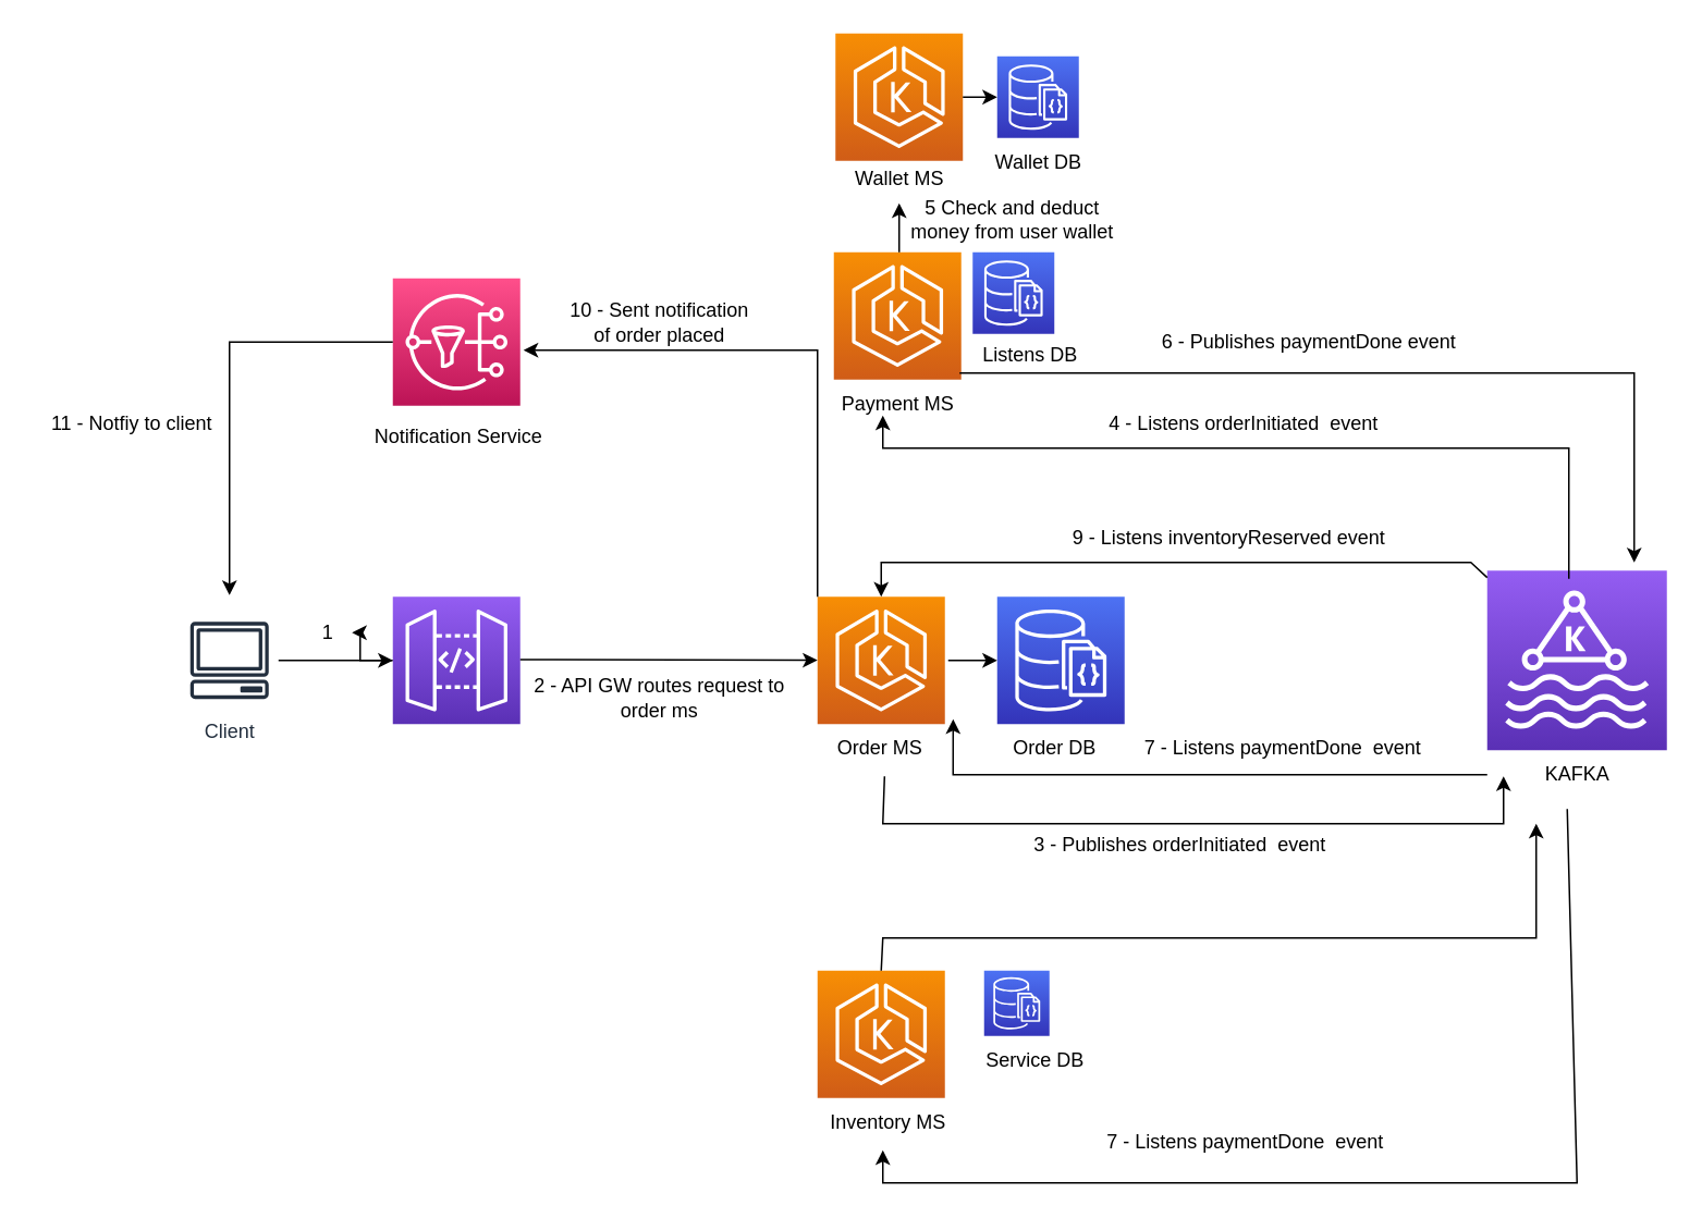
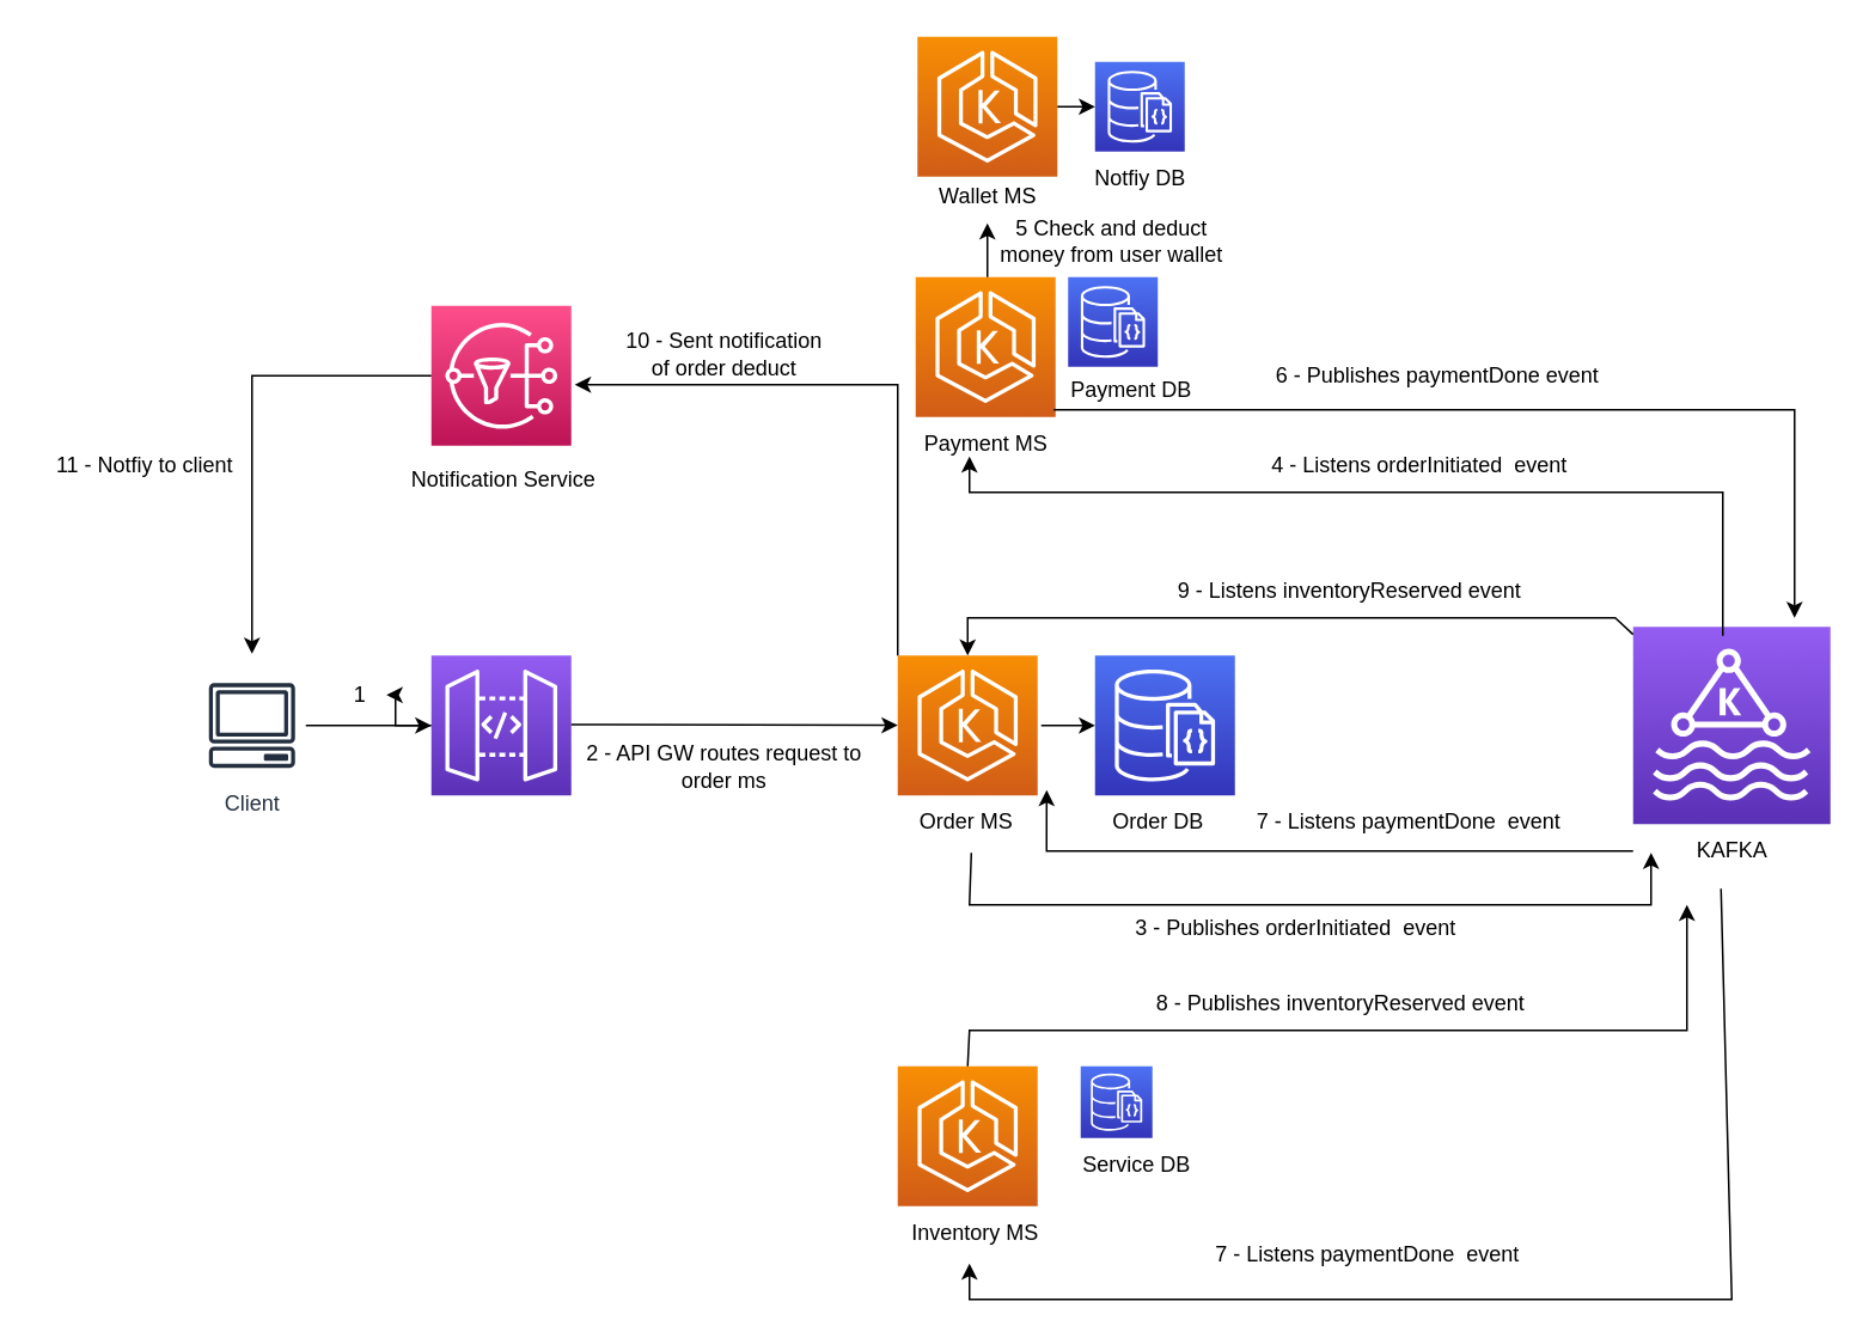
  <mxCell id="0" />
  <mxCell id="1" parent="0" />
  <mxCell id="2" value="Client" style="sketch=0;outlineConnect=0;fontColor=#232F3E;gradientColor=none;strokeColor=#232F3E;fillColor=#ffffff;dashed=0;verticalLabelPosition=bottom;verticalAlign=top;align=center;html=1;fontSize=12;fontStyle=0;aspect=fixed;shape=mxgraph.aws4.resourceIcon;resIcon=mxgraph.aws4.client;" parent="1" vertex="1"><mxGeometry x="110" y="374" width="60" height="60" as="geometry" /></mxCell>
  <mxCell id="3" value="" style="endArrow=classic;html=1;rounded=0;" parent="1" source="2" edge="1"><mxGeometry width="50" height="50" relative="1" as="geometry"><mxPoint x="400" y="464" as="sourcePoint" /><mxPoint x="240" y="404" as="targetPoint" /></mxGeometry></mxCell>
  <mxCell id="4" value="" style="edgeStyle=orthogonalEdgeStyle;rounded=0;orthogonalLoop=1;jettySize=auto;html=1;" edge="1" parent="1" source="5" target="16"><mxGeometry relative="1" as="geometry" /></mxCell>
  <mxCell id="5" value="" style="sketch=0;points=[[0,0,0],[0.25,0,0],[0.5,0,0],[0.75,0,0],[1,0,0],[0,1,0],[0.25,1,0],[0.5,1,0],[0.75,1,0],[1,1,0],[0,0.25,0],[0,0.5,0],[0,0.75,0],[1,0.25,0],[1,0.5,0],[1,0.75,0]];outlineConnect=0;fontColor=#232F3E;gradientColor=#945DF2;gradientDirection=north;fillColor=#5A30B5;strokeColor=#ffffff;dashed=0;verticalLabelPosition=bottom;verticalAlign=top;align=center;html=1;fontSize=12;fontStyle=0;aspect=fixed;shape=mxgraph.aws4.resourceIcon;resIcon=mxgraph.aws4.api_gateway;" parent="1" vertex="1"><mxGeometry x="240" y="365" width="78" height="78" as="geometry" /></mxCell>
  <mxCell id="6" value="" style="sketch=0;points=[[0,0,0],[0.25,0,0],[0.5,0,0],[0.75,0,0],[1,0,0],[0,1,0],[0.25,1,0],[0.5,1,0],[0.75,1,0],[1,1,0],[0,0.25,0],[0,0.5,0],[0,0.75,0],[1,0.25,0],[1,0.5,0],[1,0.75,0]];outlineConnect=0;fontColor=#232F3E;gradientColor=#F78E04;gradientDirection=north;fillColor=#D05C17;strokeColor=#ffffff;dashed=0;verticalLabelPosition=bottom;verticalAlign=top;align=center;html=1;fontSize=12;fontStyle=0;aspect=fixed;shape=mxgraph.aws4.resourceIcon;resIcon=mxgraph.aws4.eks;" parent="1" vertex="1"><mxGeometry x="500" y="365" width="78" height="78" as="geometry" /></mxCell>
  <mxCell id="7" value="Order MS" style="text;html=1;align=center;verticalAlign=middle;resizable=0;points=[];autosize=1;strokeColor=none;fillColor=none;" parent="1" vertex="1"><mxGeometry x="498" y="443" width="80" height="30" as="geometry" /></mxCell>
  <mxCell id="8" value="" style="endArrow=classic;html=1;rounded=0;" parent="1" target="6" edge="1"><mxGeometry width="50" height="50" relative="1" as="geometry"><mxPoint x="318" y="403.5" as="sourcePoint" /><mxPoint x="388" y="403.5" as="targetPoint" /></mxGeometry></mxCell>
  <mxCell id="9" value="" style="sketch=0;points=[[0,0,0],[0.25,0,0],[0.5,0,0],[0.75,0,0],[1,0,0],[0,1,0],[0.25,1,0],[0.5,1,0],[0.75,1,0],[1,1,0],[0,0.25,0],[0,0.5,0],[0,0.75,0],[1,0.25,0],[1,0.5,0],[1,0.75,0]];outlineConnect=0;fontColor=#232F3E;gradientColor=#4D72F3;gradientDirection=north;fillColor=#3334B9;strokeColor=#ffffff;dashed=0;verticalLabelPosition=bottom;verticalAlign=top;align=center;html=1;fontSize=12;fontStyle=0;aspect=fixed;shape=mxgraph.aws4.resourceIcon;resIcon=mxgraph.aws4.documentdb_with_mongodb_compatibility;" parent="1" vertex="1"><mxGeometry x="610" y="365" width="78" height="78" as="geometry" /></mxCell>
  <mxCell id="10" value="Order DB" style="text;html=1;align=center;verticalAlign=middle;resizable=0;points=[];autosize=1;strokeColor=none;fillColor=none;" parent="1" vertex="1"><mxGeometry x="610" y="443" width="70" height="30" as="geometry" /></mxCell>
  <mxCell id="11" value="" style="endArrow=classic;html=1;rounded=0;" parent="1" edge="1"><mxGeometry width="50" height="50" relative="1" as="geometry"><mxPoint x="580" y="404" as="sourcePoint" /><mxPoint x="610" y="404" as="targetPoint" /></mxGeometry></mxCell>
  <mxCell id="12" value="" style="sketch=0;points=[[0,0,0],[0.25,0,0],[0.5,0,0],[0.75,0,0],[1,0,0],[0,1,0],[0.25,1,0],[0.5,1,0],[0.75,1,0],[1,1,0],[0,0.25,0],[0,0.5,0],[0,0.75,0],[1,0.25,0],[1,0.5,0],[1,0.75,0]];outlineConnect=0;fontColor=#232F3E;gradientColor=#945DF2;gradientDirection=north;fillColor=#5A30B5;strokeColor=#ffffff;dashed=0;verticalLabelPosition=bottom;verticalAlign=top;align=center;html=1;fontSize=12;fontStyle=0;aspect=fixed;shape=mxgraph.aws4.resourceIcon;resIcon=mxgraph.aws4.managed_streaming_for_kafka;" parent="1" vertex="1"><mxGeometry x="910" y="349" width="110" height="110" as="geometry" /></mxCell>
  <mxCell id="13" value="KAFKA" style="text;html=1;align=center;verticalAlign=middle;resizable=0;points=[];autosize=1;strokeColor=none;fillColor=none;" parent="1" vertex="1"><mxGeometry x="935" y="459" width="60" height="30" as="geometry" /></mxCell>
  <mxCell id="14" value="" style="endArrow=classic;html=1;rounded=0;exitX=0.538;exitY=1.067;exitDx=0;exitDy=0;exitPerimeter=0;" parent="1" source="7" edge="1"><mxGeometry width="50" height="50" relative="1" as="geometry"><mxPoint x="540" y="489" as="sourcePoint" /><mxPoint x="920" y="475" as="targetPoint" /><Array as="points"><mxPoint x="540" y="504" /><mxPoint x="920" y="504" /></Array></mxGeometry></mxCell>
  <mxCell id="15" value="&amp;nbsp;3 - Publishes&amp;nbsp;orderInitiated&amp;nbsp; event" style="text;html=1;align=center;verticalAlign=middle;resizable=0;points=[];autosize=1;strokeColor=none;fillColor=none;" parent="1" vertex="1"><mxGeometry x="615" y="502" width="210" height="30" as="geometry" /></mxCell>
  <mxCell id="16" value="1" style="text;html=1;align=center;verticalAlign=middle;resizable=0;points=[];autosize=1;strokeColor=none;fillColor=none;" parent="1" vertex="1"><mxGeometry x="185" y="372" width="30" height="30" as="geometry" /></mxCell>
  <mxCell id="17" value="2 - API GW routes request to &lt;br&gt;order ms" style="text;html=1;align=center;verticalAlign=middle;resizable=0;points=[];autosize=1;strokeColor=none;fillColor=none;" parent="1" vertex="1"><mxGeometry x="313" y="407" width="180" height="40" as="geometry" /></mxCell>
  <mxCell id="18" value="" style="sketch=0;points=[[0,0,0],[0.25,0,0],[0.5,0,0],[0.75,0,0],[1,0,0],[0,1,0],[0.25,1,0],[0.5,1,0],[0.75,1,0],[1,1,0],[0,0.25,0],[0,0.5,0],[0,0.75,0],[1,0.25,0],[1,0.5,0],[1,0.75,0]];outlineConnect=0;fontColor=#232F3E;gradientColor=#F78E04;gradientDirection=north;fillColor=#D05C17;strokeColor=#ffffff;dashed=0;verticalLabelPosition=bottom;verticalAlign=top;align=center;html=1;fontSize=12;fontStyle=0;aspect=fixed;shape=mxgraph.aws4.resourceIcon;resIcon=mxgraph.aws4.eks;" parent="1" vertex="1"><mxGeometry x="510" y="154" width="78" height="78" as="geometry" /></mxCell>
  <mxCell id="19" value="" style="endArrow=classic;html=1;rounded=0;" edge="1" parent="1"><mxGeometry width="50" height="50" relative="1" as="geometry"><mxPoint x="960" y="354" as="sourcePoint" /><mxPoint x="540" y="254" as="targetPoint" /><Array as="points"><mxPoint x="960" y="274" /><mxPoint x="540" y="274" /><mxPoint x="540" y="254" /></Array></mxGeometry></mxCell>
- <mxCell id="20" value="&amp;nbsp;4 - Listens orderInitiated&amp;nbsp; event" style="text;html=1;align=center;verticalAlign=middle;resizable=0;points=[];autosize=1;strokeColor=none;fillColor=none;" vertex="1" parent="1"><mxGeometry x="664" y="244" width="190" height="30" as="geometry" /></mxCell>
+ <mxCell id="20" value="&amp;nbsp;4 - Listens orderInitiated&amp;nbsp; event" style="text;html=1;align=center;verticalAlign=middle;resizable=0;points=[];autosize=1;strokeColor=none;fillColor=none;" vertex="1" parent="1"><mxGeometry x="694" y="244" width="190" height="30" as="geometry" /></mxCell>
  <mxCell id="21" value="Payment MS" style="text;html=1;align=center;verticalAlign=middle;resizable=0;points=[];autosize=1;strokeColor=none;fillColor=none;" vertex="1" parent="1"><mxGeometry x="504" y="232" width="90" height="30" as="geometry" /></mxCell>
  <mxCell id="22" value="" style="sketch=0;points=[[0,0,0],[0.25,0,0],[0.5,0,0],[0.75,0,0],[1,0,0],[0,1,0],[0.25,1,0],[0.5,1,0],[0.75,1,0],[1,1,0],[0,0.25,0],[0,0.5,0],[0,0.75,0],[1,0.25,0],[1,0.5,0],[1,0.75,0]];outlineConnect=0;fontColor=#232F3E;gradientColor=#4D72F3;gradientDirection=north;fillColor=#3334B9;strokeColor=#ffffff;dashed=0;verticalLabelPosition=bottom;verticalAlign=top;align=center;html=1;fontSize=12;fontStyle=0;aspect=fixed;shape=mxgraph.aws4.resourceIcon;resIcon=mxgraph.aws4.documentdb_with_mongodb_compatibility;" vertex="1" parent="1"><mxGeometry x="595" y="154" width="50" height="50" as="geometry" /></mxCell>
- <mxCell id="23" value="Listens DB" style="text;html=1;align=center;verticalAlign=middle;resizable=0;points=[];autosize=1;strokeColor=none;fillColor=none;" vertex="1" parent="1"><mxGeometry x="585" y="202" width="90" height="30" as="geometry" /></mxCell>
+ <mxCell id="23" value="Payment DB" style="text;html=1;align=center;verticalAlign=middle;resizable=0;points=[];autosize=1;strokeColor=none;fillColor=none;" vertex="1" parent="1"><mxGeometry x="585" y="202" width="90" height="30" as="geometry" /></mxCell>
  <mxCell id="24" value="" style="sketch=0;points=[[0,0,0],[0.25,0,0],[0.5,0,0],[0.75,0,0],[1,0,0],[0,1,0],[0.25,1,0],[0.5,1,0],[0.75,1,0],[1,1,0],[0,0.25,0],[0,0.5,0],[0,0.75,0],[1,0.25,0],[1,0.5,0],[1,0.75,0]];outlineConnect=0;fontColor=#232F3E;gradientColor=#F78E04;gradientDirection=north;fillColor=#D05C17;strokeColor=#ffffff;dashed=0;verticalLabelPosition=bottom;verticalAlign=top;align=center;html=1;fontSize=12;fontStyle=0;aspect=fixed;shape=mxgraph.aws4.resourceIcon;resIcon=mxgraph.aws4.eks;" vertex="1" parent="1"><mxGeometry x="511" y="20" width="78" height="78" as="geometry" /></mxCell>
  <mxCell id="25" value="" style="sketch=0;points=[[0,0,0],[0.25,0,0],[0.5,0,0],[0.75,0,0],[1,0,0],[0,1,0],[0.25,1,0],[0.5,1,0],[0.75,1,0],[1,1,0],[0,0.25,0],[0,0.5,0],[0,0.75,0],[1,0.25,0],[1,0.5,0],[1,0.75,0]];outlineConnect=0;fontColor=#232F3E;gradientColor=#4D72F3;gradientDirection=north;fillColor=#3334B9;strokeColor=#ffffff;dashed=0;verticalLabelPosition=bottom;verticalAlign=top;align=center;html=1;fontSize=12;fontStyle=0;aspect=fixed;shape=mxgraph.aws4.resourceIcon;resIcon=mxgraph.aws4.documentdb_with_mongodb_compatibility;" vertex="1" parent="1"><mxGeometry x="610" y="34" width="50" height="50" as="geometry" /></mxCell>
  <mxCell id="26" value="Wallet MS" style="text;html=1;align=center;verticalAlign=middle;resizable=0;points=[];autosize=1;strokeColor=none;fillColor=none;" vertex="1" parent="1"><mxGeometry x="510" y="94" width="80" height="30" as="geometry" /></mxCell>
  <mxCell id="27" value="" style="endArrow=classic;html=1;rounded=0;" edge="1" parent="1" source="18"><mxGeometry width="50" height="50" relative="1" as="geometry"><mxPoint x="610" y="244" as="sourcePoint" /><mxPoint x="550" y="124" as="targetPoint" /><Array as="points"><mxPoint x="550" y="154" /></Array></mxGeometry></mxCell>
- <mxCell id="28" value="Wallet DB" style="text;html=1;align=center;verticalAlign=middle;resizable=0;points=[];autosize=1;strokeColor=none;fillColor=none;" vertex="1" parent="1"><mxGeometry x="595" y="84" width="80" height="30" as="geometry" /></mxCell>
+ <mxCell id="28" value="Notfiy DB" style="text;html=1;align=center;verticalAlign=middle;resizable=0;points=[];autosize=1;strokeColor=none;fillColor=none;" vertex="1" parent="1"><mxGeometry x="595" y="84" width="80" height="30" as="geometry" /></mxCell>
  <mxCell id="29" value="" style="endArrow=classic;html=1;rounded=0;entryX=0;entryY=0.5;entryDx=0;entryDy=0;entryPerimeter=0;" edge="1" parent="1" source="24" target="25"><mxGeometry width="50" height="50" relative="1" as="geometry"><mxPoint x="590" y="73" as="sourcePoint" /><mxPoint x="560" y="134" as="targetPoint" /><Array as="points" /></mxGeometry></mxCell>
  <mxCell id="30" value="5 Check and deduct &lt;br&gt;money from user wallet" style="text;html=1;align=center;verticalAlign=middle;resizable=0;points=[];autosize=1;strokeColor=none;fillColor=none;" vertex="1" parent="1"><mxGeometry x="544" y="114" width="150" height="40" as="geometry" /></mxCell>
  <mxCell id="31" value="" style="endArrow=classic;html=1;rounded=0;exitX=0.922;exitY=-0.133;exitDx=0;exitDy=0;exitPerimeter=0;" edge="1" parent="1" source="21"><mxGeometry width="50" height="50" relative="1" as="geometry"><mxPoint x="610" y="314" as="sourcePoint" /><mxPoint x="1000" y="344" as="targetPoint" /><Array as="points"><mxPoint x="1000" y="228" /></Array></mxGeometry></mxCell>
  <mxCell id="32" value="&amp;nbsp;6 - Publishes&amp;nbsp;paymentDone&amp;nbsp;&lt;span style=&quot;background-color: initial;&quot;&gt;event&lt;/span&gt;" style="text;html=1;align=center;verticalAlign=middle;resizable=0;points=[];autosize=1;strokeColor=none;fillColor=none;" vertex="1" parent="1"><mxGeometry x="694" width="210" height="30" as="geometry" y="194" /></mxCell>
  <mxCell id="33" value="" style="endArrow=classic;html=1;rounded=0;entryX=1.063;entryY=-0.1;entryDx=0;entryDy=0;entryPerimeter=0;" edge="1" parent="1" target="7"><mxGeometry width="50" height="50" relative="1" as="geometry"><mxPoint x="910" y="474" as="sourcePoint" /><mxPoint x="660" y="414" as="targetPoint" /><Array as="points"><mxPoint x="583" y="474" /></Array></mxGeometry></mxCell>
  <mxCell id="34" value="&amp;nbsp;7 - Listens paymentDone&amp;nbsp; event" style="text;html=1;align=center;verticalAlign=middle;resizable=0;points=[];autosize=1;strokeColor=none;fillColor=none;" vertex="1" parent="1"><mxGeometry x="683" y="443" width="200" height="30" as="geometry" /></mxCell>
  <mxCell id="35" value="" style="sketch=0;points=[[0,0,0],[0.25,0,0],[0.5,0,0],[0.75,0,0],[1,0,0],[0,1,0],[0.25,1,0],[0.5,1,0],[0.75,1,0],[1,1,0],[0,0.25,0],[0,0.5,0],[0,0.75,0],[1,0.25,0],[1,0.5,0],[1,0.75,0]];outlineConnect=0;fontColor=#232F3E;gradientColor=#F78E04;gradientDirection=north;fillColor=#D05C17;strokeColor=#ffffff;dashed=0;verticalLabelPosition=bottom;verticalAlign=top;align=center;html=1;fontSize=12;fontStyle=0;aspect=fixed;shape=mxgraph.aws4.resourceIcon;resIcon=mxgraph.aws4.eks;" vertex="1" parent="1"><mxGeometry x="500" y="594" width="78" height="78" as="geometry" /></mxCell>
  <mxCell id="36" value="" style="sketch=0;points=[[0,0,0],[0.25,0,0],[0.5,0,0],[0.75,0,0],[1,0,0],[0,1,0],[0.25,1,0],[0.5,1,0],[0.75,1,0],[1,1,0],[0,0.25,0],[0,0.5,0],[0,0.75,0],[1,0.25,0],[1,0.5,0],[1,0.75,0]];outlineConnect=0;fontColor=#232F3E;gradientColor=#4D72F3;gradientDirection=north;fillColor=#3334B9;strokeColor=#ffffff;dashed=0;verticalLabelPosition=bottom;verticalAlign=top;align=center;html=1;fontSize=12;fontStyle=0;aspect=fixed;shape=mxgraph.aws4.resourceIcon;resIcon=mxgraph.aws4.documentdb_with_mongodb_compatibility;" vertex="1" parent="1"><mxGeometry x="602" y="594" width="40" height="40" as="geometry" /></mxCell>
  <mxCell id="37" value="Inventory MS" style="text;html=1;align=center;verticalAlign=middle;resizable=0;points=[];autosize=1;strokeColor=none;fillColor=none;" vertex="1" parent="1"><mxGeometry x="498" y="672" width="90" height="30" as="geometry" /></mxCell>
  <mxCell id="38" value="Service DB" style="text;html=1;align=center;verticalAlign=middle;resizable=0;points=[];autosize=1;strokeColor=none;fillColor=none;" vertex="1" parent="1"><mxGeometry x="588" y="634" width="90" height="30" as="geometry" /></mxCell>
  <mxCell id="39" value="" style="endArrow=classic;html=1;rounded=0;exitX=0.4;exitY=1.2;exitDx=0;exitDy=0;exitPerimeter=0;" edge="1" parent="1" source="13"><mxGeometry width="50" height="50" relative="1" as="geometry"><mxPoint x="610" y="534" as="sourcePoint" /><mxPoint x="540" y="704" as="targetPoint" /><Array as="points"><mxPoint x="965" y="724" /><mxPoint x="540" y="724" /><mxPoint x="540" y="704" /></Array></mxGeometry></mxCell>
  <mxCell id="40" value="&amp;nbsp;7 - Listens paymentDone&amp;nbsp; event" style="text;html=1;align=center;verticalAlign=middle;resizable=0;points=[];autosize=1;strokeColor=none;fillColor=none;" vertex="1" parent="1"><mxGeometry x="660" y="684" width="200" height="30" as="geometry" /></mxCell>
  <mxCell id="41" value="" style="endArrow=classic;html=1;rounded=0;exitX=0.5;exitY=0;exitDx=0;exitDy=0;exitPerimeter=0;" edge="1" parent="1" source="35"><mxGeometry width="50" height="50" relative="1" as="geometry"><mxPoint x="540" y="584" as="sourcePoint" /><mxPoint x="940" y="504" as="targetPoint" /><Array as="points"><mxPoint x="540" y="574" /><mxPoint x="940" y="574" /></Array></mxGeometry></mxCell>
+ <mxCell id="42" value="&amp;nbsp;8 - Publishes&amp;nbsp;inventoryReserved&amp;nbsp;&lt;span style=&quot;background-color: initial;&quot;&gt;event&lt;/span&gt;" style="text;html=1;align=center;verticalAlign=middle;resizable=0;points=[];autosize=1;strokeColor=none;fillColor=none;" vertex="1" parent="1"><mxGeometry x="630" y="544" width="230" height="30" as="geometry" /></mxCell>
  <mxCell id="43" value="" style="endArrow=classic;html=1;rounded=0;entryX=0.5;entryY=0;entryDx=0;entryDy=0;entryPerimeter=0;" edge="1" parent="1" source="12" target="6"><mxGeometry width="50" height="50" relative="1" as="geometry"><mxPoint x="900" y="404" as="sourcePoint" /><mxPoint x="560" y="344" as="targetPoint" /><Array as="points"><mxPoint x="900" y="344" /><mxPoint x="539" y="344" /></Array></mxGeometry></mxCell>
  <mxCell id="44" value="&amp;nbsp;9 - Listens inventoryReserved event" style="text;html=1;align=center;verticalAlign=middle;resizable=0;points=[];autosize=1;strokeColor=none;fillColor=none;" vertex="1" parent="1"><mxGeometry x="640" y="314" width="220" height="30" as="geometry" /></mxCell>
  <mxCell id="45" value="" style="sketch=0;points=[[0,0,0],[0.25,0,0],[0.5,0,0],[0.75,0,0],[1,0,0],[0,1,0],[0.25,1,0],[0.5,1,0],[0.75,1,0],[1,1,0],[0,0.25,0],[0,0.5,0],[0,0.75,0],[1,0.25,0],[1,0.5,0],[1,0.75,0]];outlineConnect=0;fontColor=#232F3E;gradientColor=#FF4F8B;gradientDirection=north;fillColor=#BC1356;strokeColor=#ffffff;dashed=0;verticalLabelPosition=bottom;verticalAlign=top;align=center;html=1;fontSize=12;fontStyle=0;aspect=fixed;shape=mxgraph.aws4.resourceIcon;resIcon=mxgraph.aws4.sns;" vertex="1" parent="1"><mxGeometry x="240" y="170" width="78" height="78" as="geometry" /></mxCell>
  <mxCell id="46" value="Notification Service" style="text;html=1;align=center;verticalAlign=middle;resizable=0;points=[];autosize=1;strokeColor=none;fillColor=none;" vertex="1" parent="1"><mxGeometry x="215" y="252" width="130" height="30" as="geometry" /></mxCell>
  <mxCell id="47" value="" style="endArrow=classic;html=1;rounded=0;exitX=0;exitY=0;exitDx=0;exitDy=0;exitPerimeter=0;" edge="1" parent="1" source="6"><mxGeometry width="50" height="50" relative="1" as="geometry"><mxPoint x="610" y="384" as="sourcePoint" /><mxPoint x="320" y="214" as="targetPoint" /><Array as="points"><mxPoint x="500" y="214" /></Array></mxGeometry></mxCell>
- <mxCell id="48" value="10 - Sent notification &lt;br&gt;of order placed" style="text;html=1;align=center;verticalAlign=middle;resizable=0;points=[];autosize=1;strokeColor=none;fillColor=none;" vertex="1" parent="1"><mxGeometry x="338" y="177" width="130" height="40" as="geometry" /></mxCell>
+ <mxCell id="48" value="10 - Sent notification &lt;br&gt;of order deduct" style="text;html=1;align=center;verticalAlign=middle;resizable=0;points=[];autosize=1;strokeColor=none;fillColor=none;" vertex="1" parent="1"><mxGeometry x="338" y="177" width="130" height="40" as="geometry" /></mxCell>
  <mxCell id="49" value="" style="endArrow=classic;html=1;rounded=0;exitX=0;exitY=0.5;exitDx=0;exitDy=0;exitPerimeter=0;" edge="1" parent="1" source="45"><mxGeometry width="50" height="50" relative="1" as="geometry"><mxPoint x="140" y="204" as="sourcePoint" /><mxPoint x="140" y="364" as="targetPoint" /><Array as="points"><mxPoint x="140" y="209" /></Array></mxGeometry></mxCell>
  <mxCell id="50" value="11 - Notfiy to client&lt;br&gt;" style="text;html=1;align=center;verticalAlign=middle;resizable=0;points=[];autosize=1;strokeColor=none;fillColor=none;" vertex="1" parent="1"><mxGeometry x="20" y="244" width="120" height="30" as="geometry" /></mxCell>
